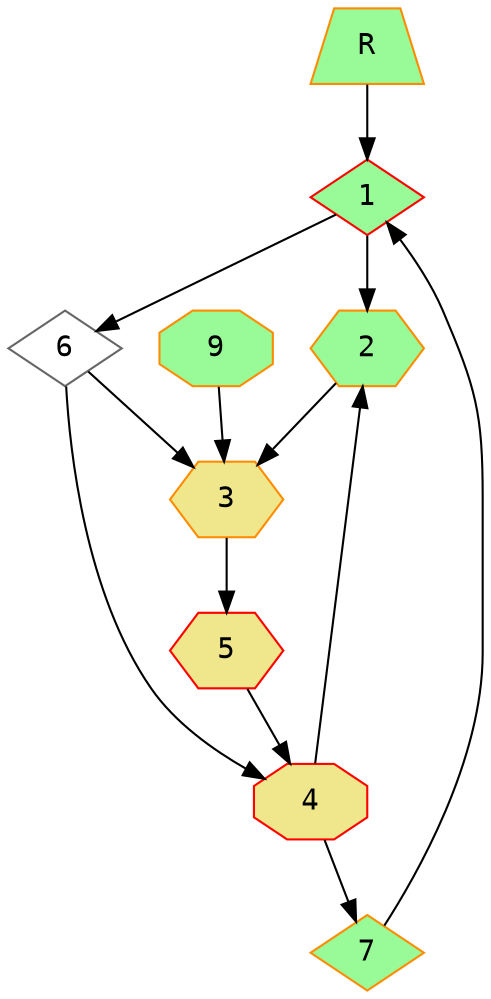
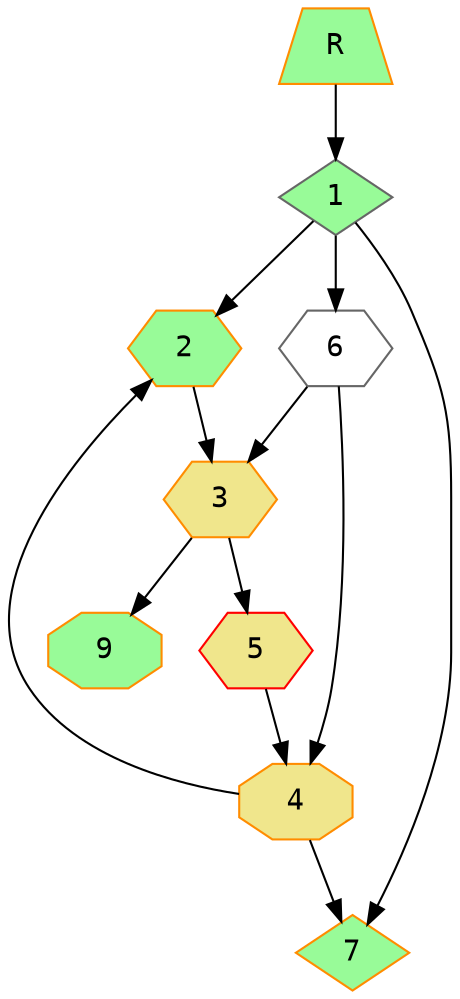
  digraph {
    fontname="DejaVu Sans Mono"
    node [color=darkorange fillcolor=palegreen fontname="DejaVu Sans Mono" shape=hexagon style=filled]
    edge [fontname="DejaVu Sans Mono"]
-   1 [color=red shape=diamond]
+   1 [color=gray40 shape=diamond]
    2
-   6 [color=gray40 fillcolor=white shape=diamond]
+   6 [color=gray40 fillcolor=white]
    3 [fillcolor=khaki]
-   4 [color=red fillcolor=khaki shape=octagon]
+   4 [fillcolor=khaki shape=octagon]
    5 [color=red fillcolor=khaki]
    9 [shape=octagon]
    7 [shape=diamond]
    R [shape=trapezium]
    1 -> 2
    1 -> 6
    2 -> 3
    6 -> 3
    6 -> 4
    3 -> 5
-   9 -> 3
+   3 -> 9
    4 -> 2
    4 -> 7
    5 -> 4
-   7 -> 1
+   1 -> 7
    R -> 1
  }
